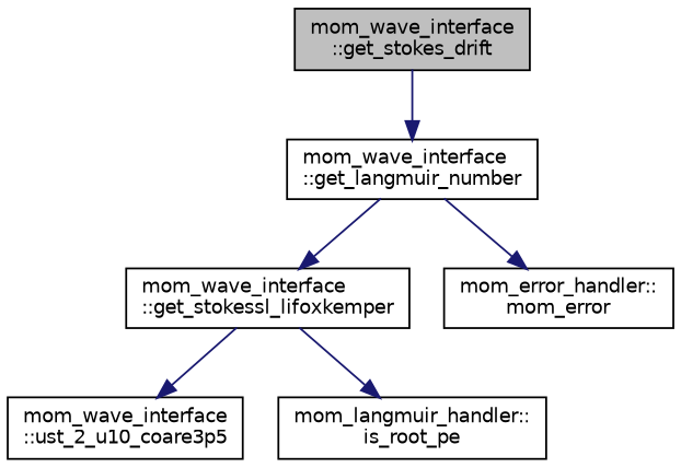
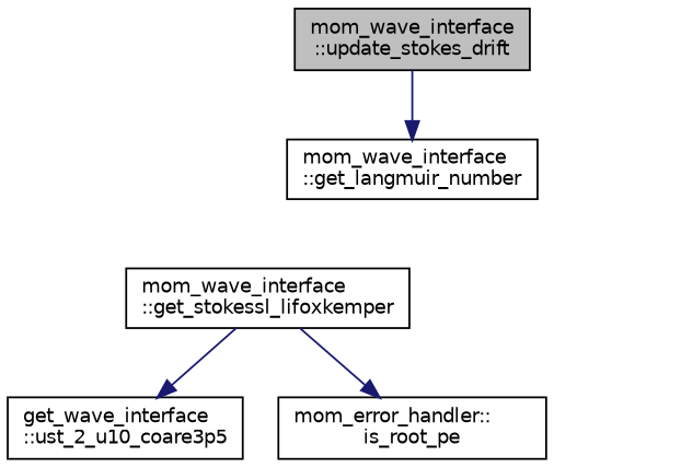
  digraph {
    rankdir=TB
    node [color=black fillcolor=white fontname=Helvetica fontsize=10 shape=record style=filled]
    edge [color=midnightblue fontname=Helvetica fontsize=10 labelfontname=Helvetica labelfontsize=10 style=solid]
-   n1 [fillcolor=grey75 fontcolor=black height=0.2 label="mom_wave_interface\l::get_stokes_drift" width=0.4]
+   n1 [fillcolor=grey75 fontcolor=black height=0.2 label="mom_wave_interface\l::update_stokes_drift" width=0.4]
    n2 [height=0.2 label="mom_wave_interface\l::get_langmuir_number" width=0.4]
    n3 [height=0.2 label="mom_wave_interface\l::get_stokessl_lifoxkemper" width=0.4]
-   n4 [height=0.2 label="mom_error_handler::\lmom_error" width=0.4]
-   n5 [height=0.2 label="mom_wave_interface\l::ust_2_u10_coare3p5" width=0.4]
-   n6 [height=0.2 label="mom_langmuir_handler::\lis_root_pe" width=0.4]
+   n5 [height=0.2 label="get_wave_interface\l::ust_2_u10_coare3p5" width=0.4]
+   n6 [height=0.2 label="mom_error_handler::\lis_root_pe" width=0.4]
    n1 -> n2
-   n2 -> n3
-   n2 -> n4
    n3 -> n5
    n3 -> n6
  }
